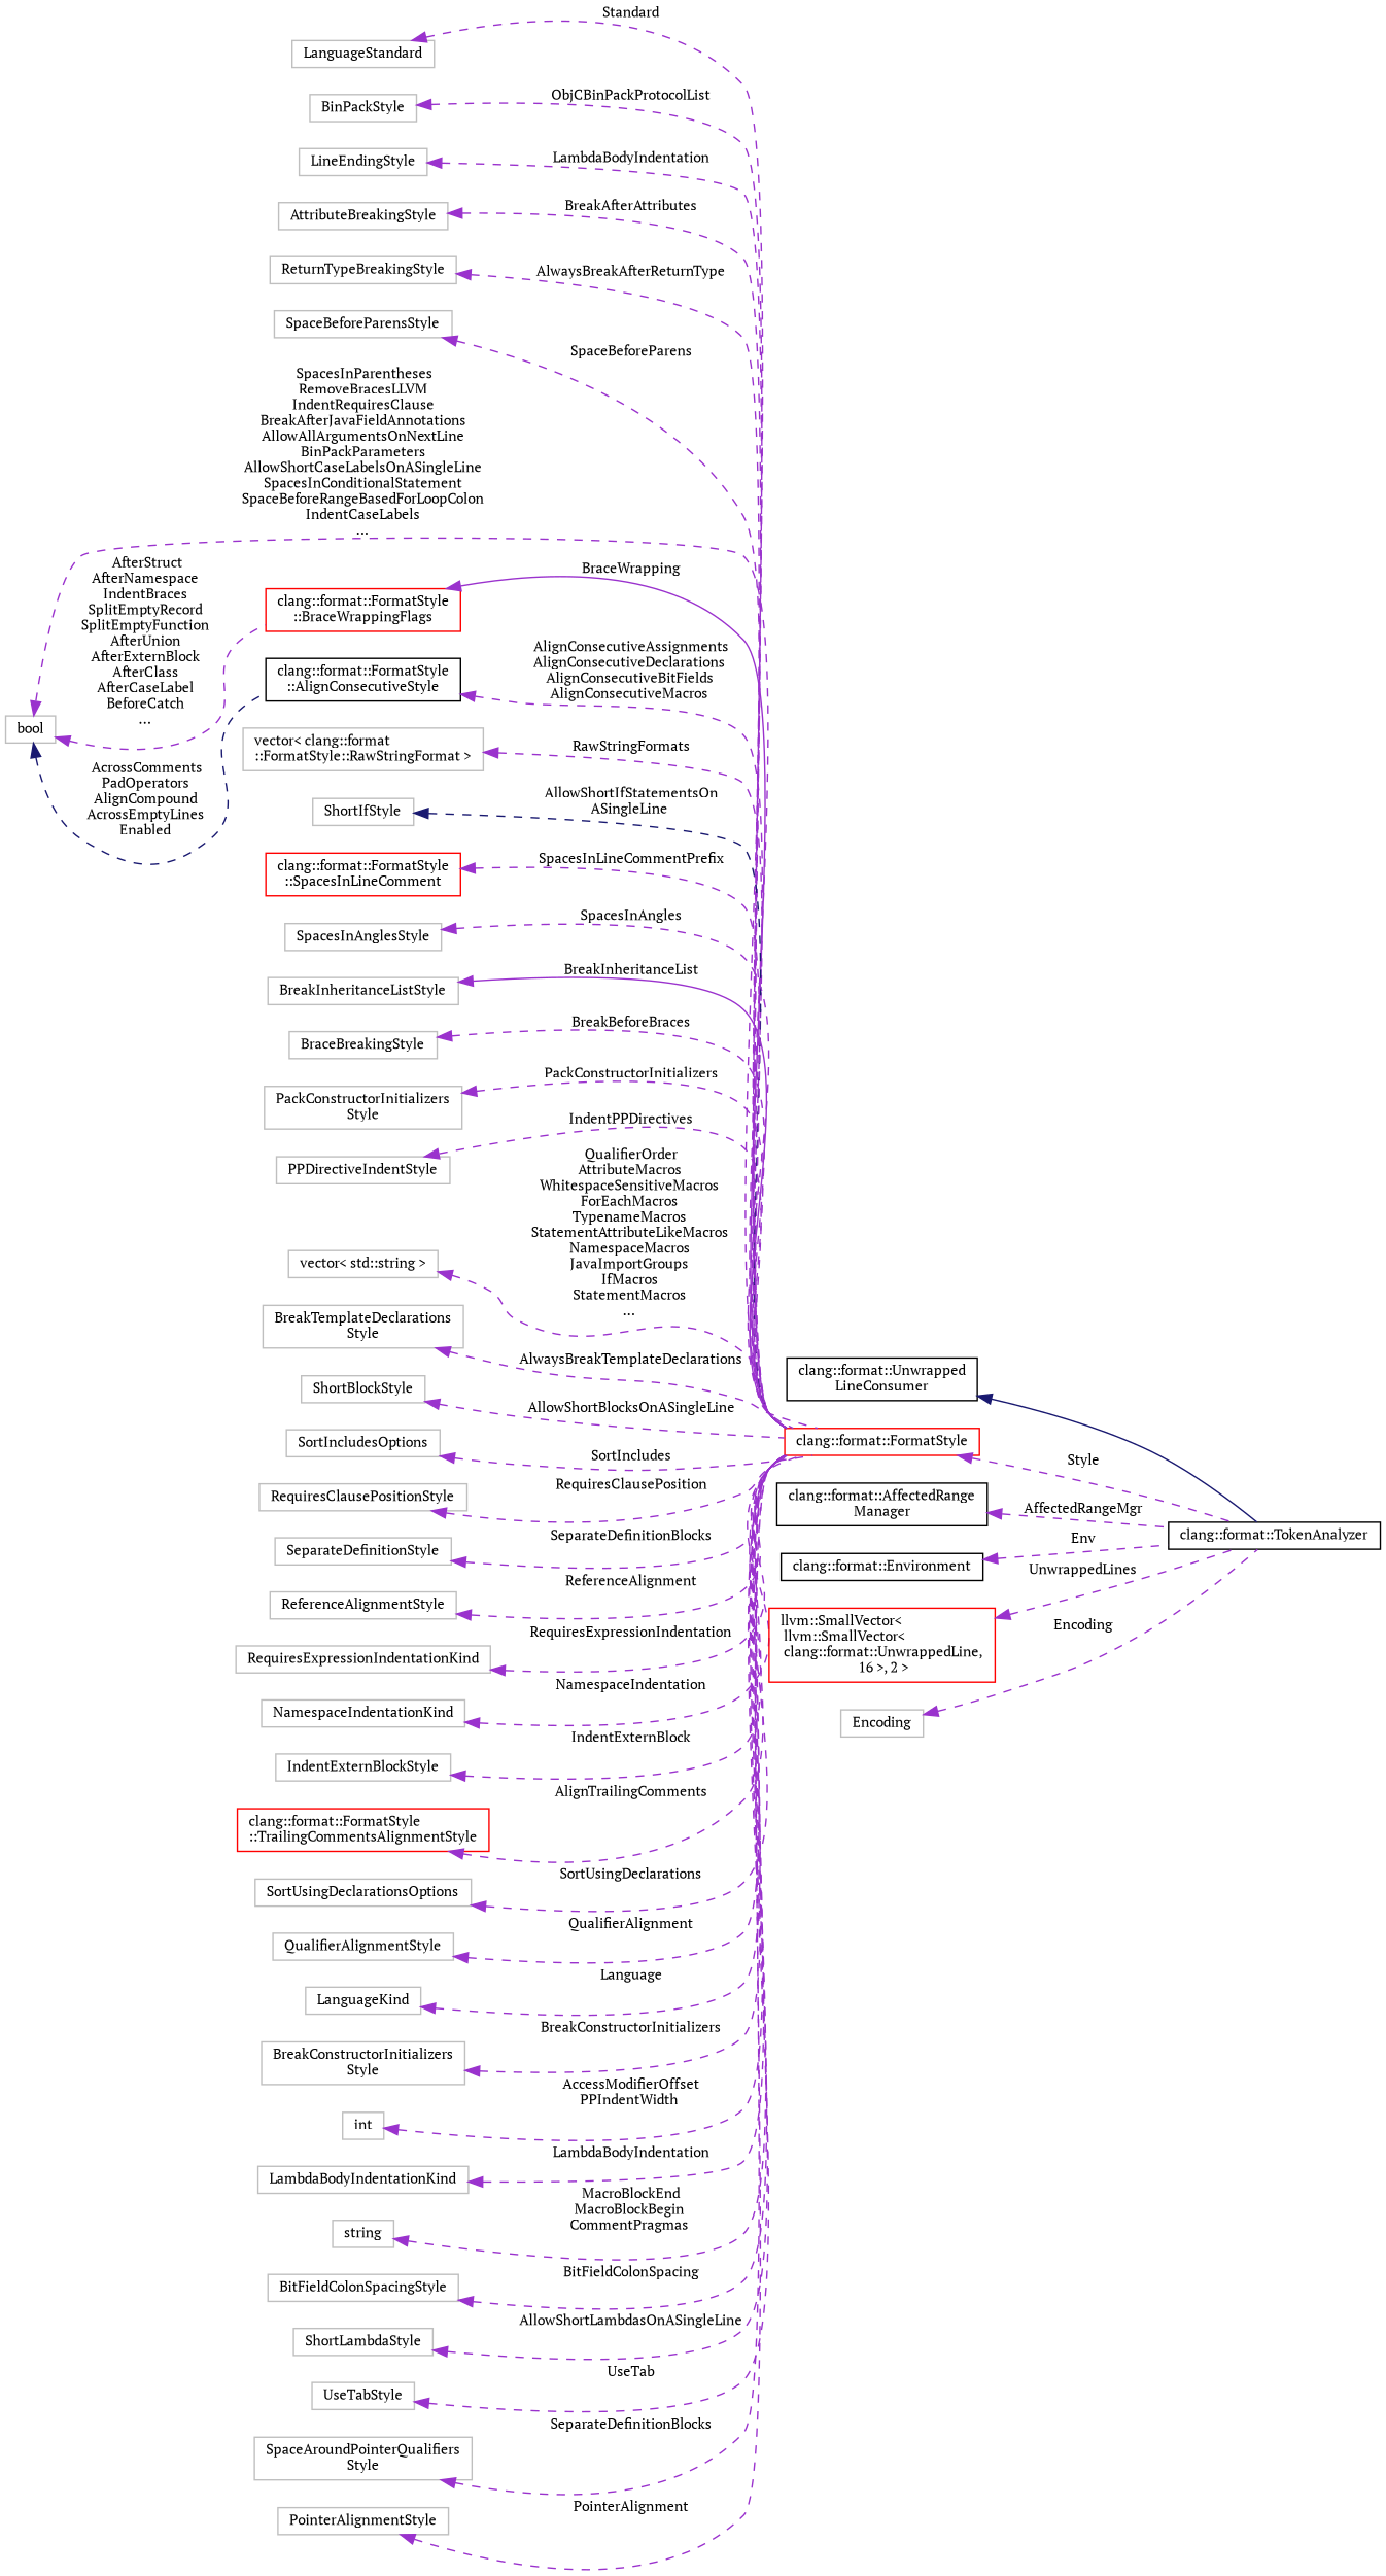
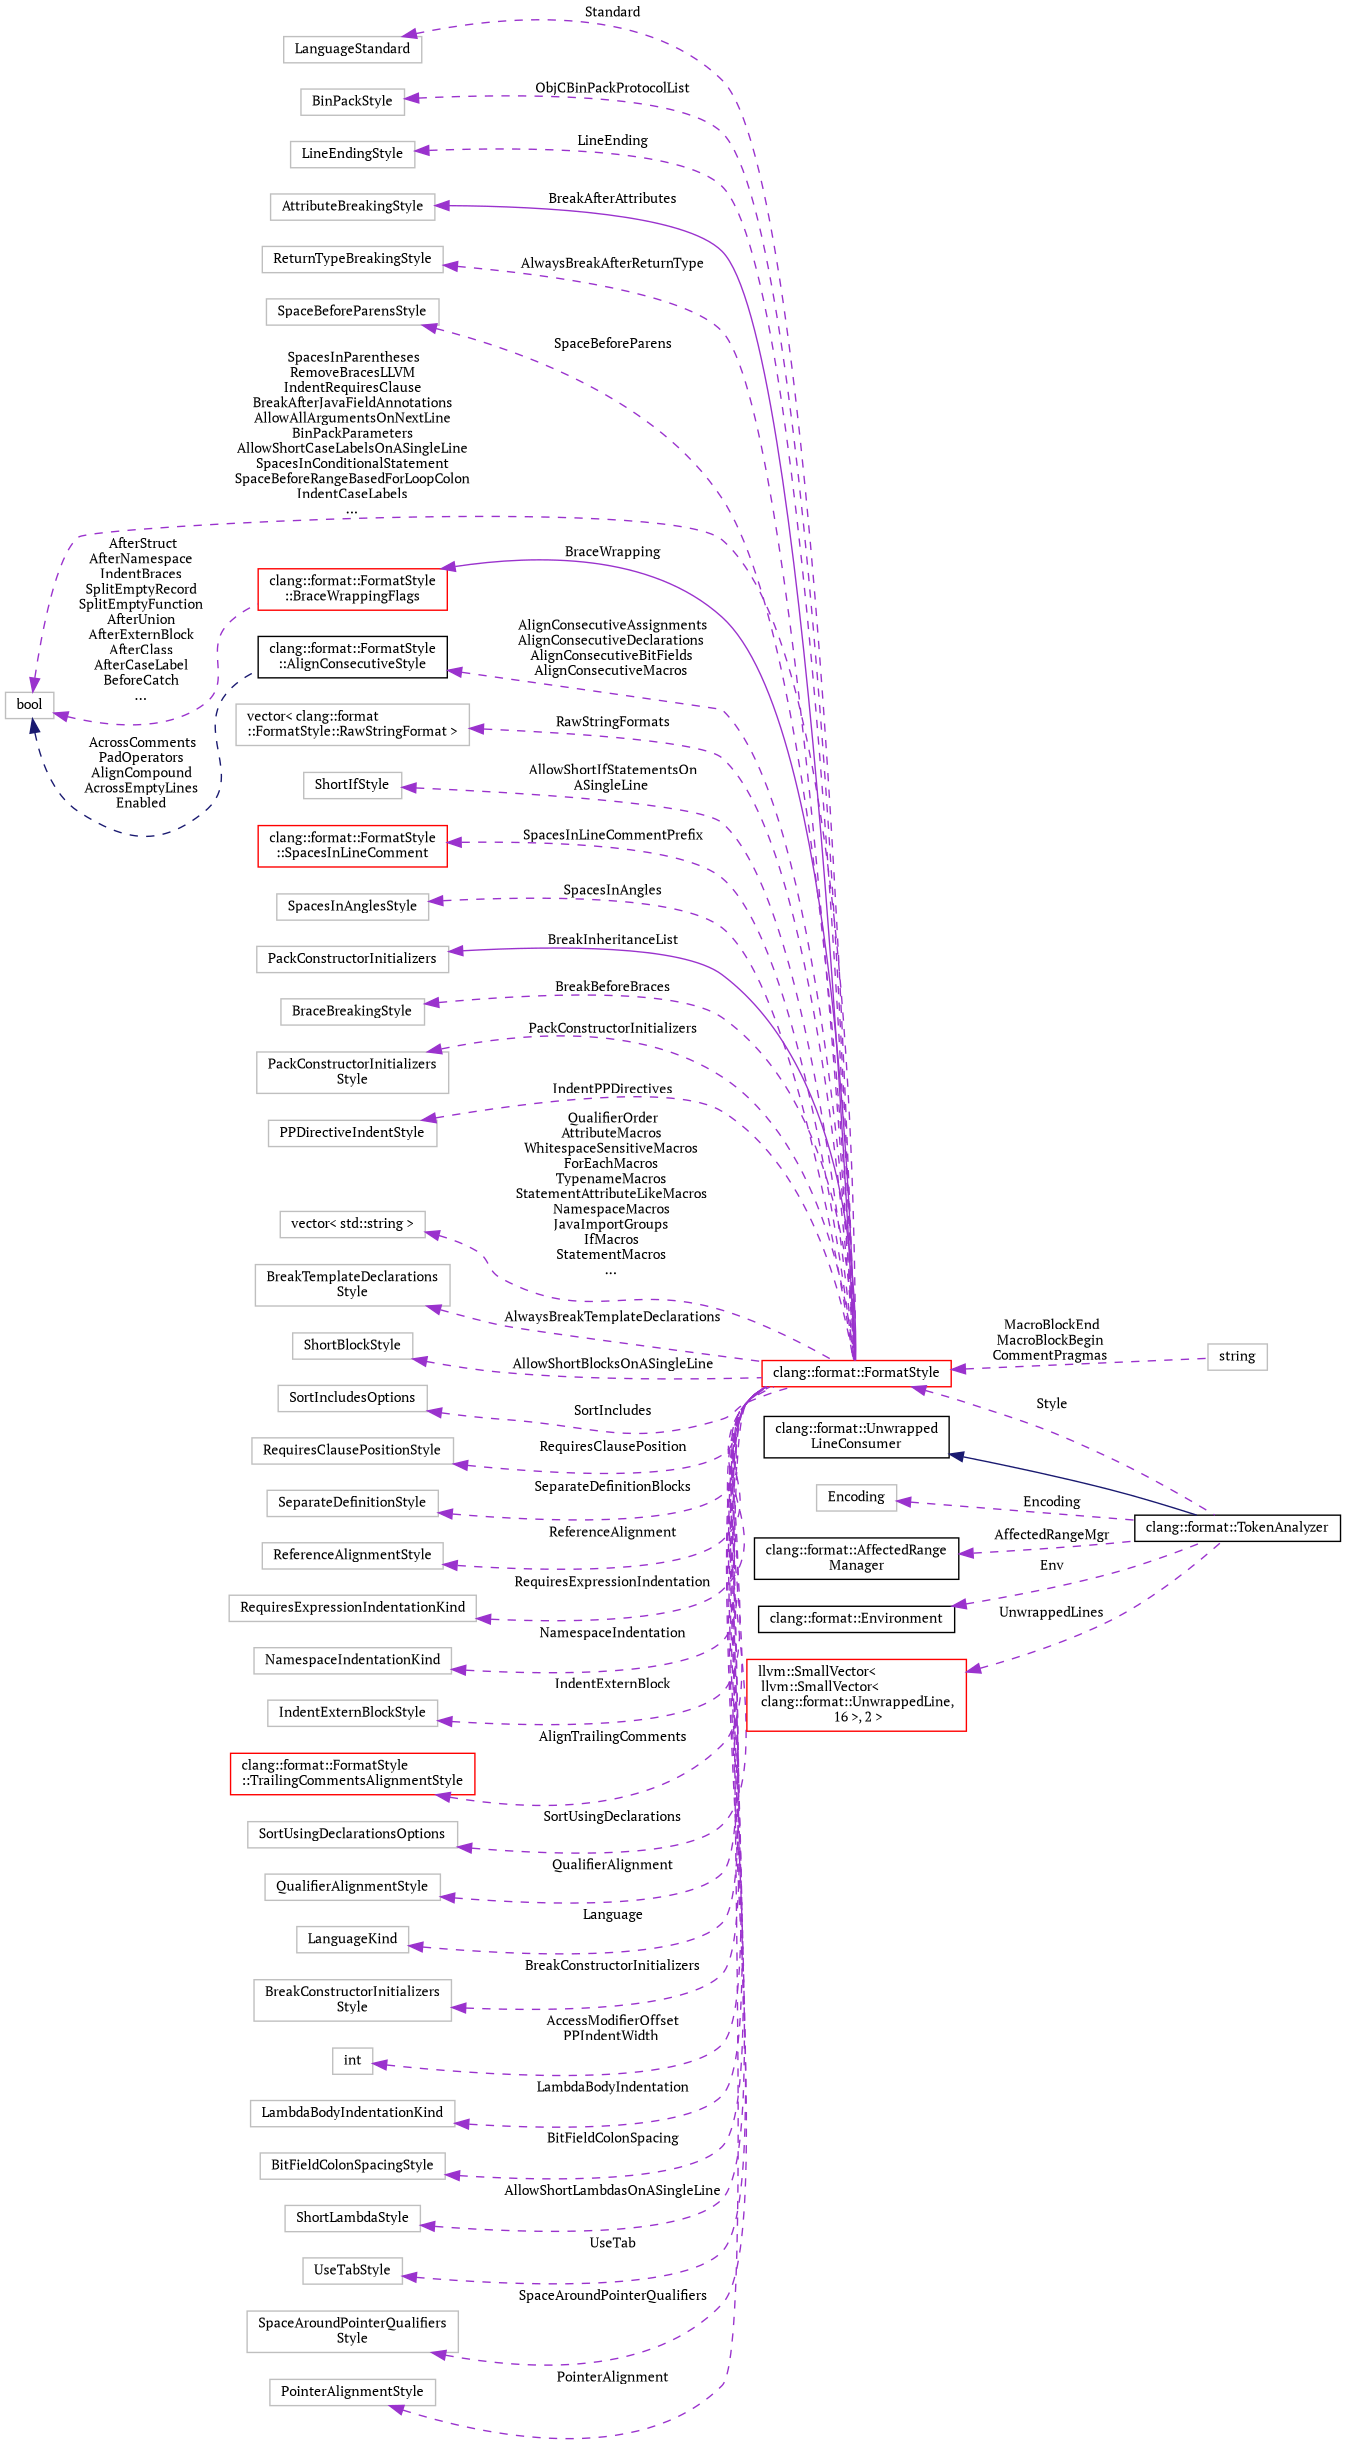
  digraph {
    fontname="PT Serif"
    rankdir=LR
    node [color=grey75 fontname="PT Serif" fontsize=10 shape=record]
    edge [color=darkorchid3 dir=back fontname="PT Serif" fontsize=10 labelfontname=Helvetica labelfontsize=10 style=dashed]
    n1 [color=black height=0.2 label="clang::format::TokenAnalyzer" width=0.4]
    n2 [color=black height=0.2 label="clang::format::Unwrapped\lLineConsumer" width=0.4]
    n3 [color=red height=0.2 label="clang::format::FormatStyle" width=0.4]
    n4 [height=0.2 label=LanguageStandard width=0.4]
    n5 [height=0.2 label=BinPackStyle width=0.4]
    n6 [height=0.2 label=LineEndingStyle width=0.4]
    n7 [height=0.2 label=AttributeBreakingStyle width=0.4]
    n8 [height=0.2 label=ReturnTypeBreakingStyle width=0.4]
    n9 [height=0.2 label=SpaceBeforeParensStyle width=0.4]
    n10 [color=red height=0.2 label="clang::format::FormatStyle\l::BraceWrappingFlags" width=0.4]
    n11 [height=0.2 label=bool width=0.4]
    n12 [color=black height=0.2 label="clang::format::FormatStyle\l::AlignConsecutiveStyle" width=0.4]
    n13 [height=0.2 label="vector\< clang::format\l::FormatStyle::RawStringFormat \>" width=0.4]
    n14 [height=0.2 label=ShortIfStyle width=0.4]
    n15 [color=red height=0.2 label="clang::format::FormatStyle\l::SpacesInLineComment" width=0.4]
    n16 [height=0.2 label=SpacesInAnglesStyle width=0.4]
-   n17 [height=0.2 label=BreakInheritanceListStyle width=0.4]
+   n17 [height=0.2 label=PackConstructorInitializers width=0.4]
    n18 [height=0.2 label=BraceBreakingStyle width=0.4]
    n19 [height=0.2 label="PackConstructorInitializers\lStyle" width=0.4]
    n20 [height=0.2 label=PPDirectiveIndentStyle width=0.4]
    n21 [height=0.2 label="vector\< std::string \>" width=0.4]
    n22 [height=0.2 label="BreakTemplateDeclarations\lStyle" width=0.4]
    n23 [height=0.2 label=ShortBlockStyle width=0.4]
    n24 [height=0.2 label=SortIncludesOptions width=0.4]
    n25 [height=0.2 label=RequiresClausePositionStyle width=0.4]
    n26 [height=0.2 label=SeparateDefinitionStyle width=0.4]
    n27 [height=0.2 label=ReferenceAlignmentStyle width=0.4]
    n28 [height=0.2 label=RequiresExpressionIndentationKind width=0.4]
    n29 [height=0.2 label=NamespaceIndentationKind width=0.4]
    n30 [height=0.2 label=IndentExternBlockStyle width=0.4]
    n31 [color=red height=0.2 label="clang::format::FormatStyle\l::TrailingCommentsAlignmentStyle" width=0.4]
    n32 [height=0.2 label=SortUsingDeclarationsOptions width=0.4]
    n33 [height=0.2 label=QualifierAlignmentStyle width=0.4]
    n34 [height=0.2 label=LanguageKind width=0.4]
    n35 [height=0.2 label="BreakConstructorInitializers\lStyle" width=0.4]
    n36 [height=0.2 label=int width=0.4]
    n37 [height=0.2 label=LambdaBodyIndentationKind width=0.4]
    n38 [height=0.2 label=string width=0.4]
    n39 [height=0.2 label=BitFieldColonSpacingStyle width=0.4]
    n40 [height=0.2 label=ShortLambdaStyle width=0.4]
    n41 [height=0.2 label=UseTabStyle width=0.4]
    n42 [height=0.2 label="SpaceAroundPointerQualifiers\lStyle" width=0.4]
    n43 [height=0.2 label=PointerAlignmentStyle width=0.4]
    n44 [color=black height=0.2 label="clang::format::AffectedRange\lManager" width=0.4]
    n45 [color=black height=0.2 label="clang::format::Environment" width=0.4]
    n46 [color=red height=0.2 label="llvm::SmallVector\<\l llvm::SmallVector\<\l clang::format::UnwrappedLine,\l 16 \>, 2 \>" width=0.4]
    n47 [height=0.2 label=Encoding width=0.4]
    n2 -> n1 [color=midnightblue style=solid]
    n3 -> n1 [label=" Style"]
    n4 -> n3 [label=" Standard"]
    n5 -> n3 [label=" ObjCBinPackProtocolList"]
-   n6 -> n3 [label=" LambdaBodyIndentation"]
-   n7 -> n3 [label=" BreakAfterAttributes"]
+   n6 -> n3 [label=" LineEnding"]
+   n7 -> n3 [label=" BreakAfterAttributes" style=solid]
    n8 -> n3 [label=" AlwaysBreakAfterReturnType"]
    n9 -> n3 [label=" SpaceBeforeParens"]
    n10 -> n3 [label=" BraceWrapping" style=solid]
    n11 -> n3 [label=" SpacesInParentheses\nRemoveBracesLLVM\nIndentRequiresClause\nBreakAfterJavaFieldAnnotations\nAllowAllArgumentsOnNextLine\nBinPackParameters\nAllowShortCaseLabelsOnASingleLine\nSpacesInConditionalStatement\nSpaceBeforeRangeBasedForLoopColon\nIndentCaseLabels\n..."]
    n11 -> n10 [label=" AfterStruct\nAfterNamespace\nIndentBraces\nSplitEmptyRecord\nSplitEmptyFunction\nAfterUnion\nAfterExternBlock\nAfterClass\nAfterCaseLabel\nBeforeCatch\n..."]
    n11 -> n12 [color=midnightblue label=" AcrossComments\nPadOperators\nAlignCompound\nAcrossEmptyLines\nEnabled"]
    n12 -> n3 [label=" AlignConsecutiveAssignments\nAlignConsecutiveDeclarations\nAlignConsecutiveBitFields\nAlignConsecutiveMacros"]
    n13 -> n3 [label=" RawStringFormats"]
-   n14 -> n3 [color=midnightblue label=" AllowShortIfStatementsOn\lASingleLine"]
+   n14 -> n3 [label=" AllowShortIfStatementsOn\lASingleLine"]
    n15 -> n3 [label=" SpacesInLineCommentPrefix"]
    n16 -> n3 [label=" SpacesInAngles"]
    n17 -> n3 [label=" BreakInheritanceList" style=solid]
    n18 -> n3 [label=" BreakBeforeBraces"]
    n19 -> n3 [label=" PackConstructorInitializers"]
    n20 -> n3 [label=" IndentPPDirectives"]
    n21 -> n3 [label=" QualifierOrder\nAttributeMacros\nWhitespaceSensitiveMacros\nForEachMacros\nTypenameMacros\nStatementAttributeLikeMacros\nNamespaceMacros\nJavaImportGroups\nIfMacros\nStatementMacros\n..."]
    n22 -> n3 [label=" AlwaysBreakTemplateDeclarations"]
    n23 -> n3 [label=" AllowShortBlocksOnASingleLine"]
    n24 -> n3 [label=" SortIncludes"]
    n25 -> n3 [label=" RequiresClausePosition"]
    n26 -> n3 [label=" SeparateDefinitionBlocks"]
    n27 -> n3 [label=" ReferenceAlignment"]
    n28 -> n3 [label=" RequiresExpressionIndentation"]
    n29 -> n3 [label=" NamespaceIndentation"]
    n30 -> n3 [label=" IndentExternBlock"]
    n31 -> n3 [label=" AlignTrailingComments"]
    n32 -> n3 [label=" SortUsingDeclarations"]
    n33 -> n3 [label=" QualifierAlignment"]
    n34 -> n3 [label=" Language"]
    n35 -> n3 [label=" BreakConstructorInitializers"]
    n36 -> n3 [label=" AccessModifierOffset\nPPIndentWidth"]
    n37 -> n3 [label=" LambdaBodyIndentation"]
-   n38 -> n3 [label=" MacroBlockEnd\nMacroBlockBegin\nCommentPragmas"]
+   n3 -> n38 [label=" MacroBlockEnd\nMacroBlockBegin\nCommentPragmas"]
    n39 -> n3 [label=" BitFieldColonSpacing"]
    n40 -> n3 [label=" AllowShortLambdasOnASingleLine"]
    n41 -> n3 [label=" UseTab"]
-   n42 -> n3 [label=" SeparateDefinitionBlocks"]
+   n42 -> n3 [label=" SpaceAroundPointerQualifiers"]
    n43 -> n3 [label=" PointerAlignment"]
    n44 -> n1 [label=" AffectedRangeMgr"]
    n45 -> n1 [label=" Env"]
    n46 -> n1 [label=" UnwrappedLines"]
    n47 -> n1 [label=" Encoding"]
  }
